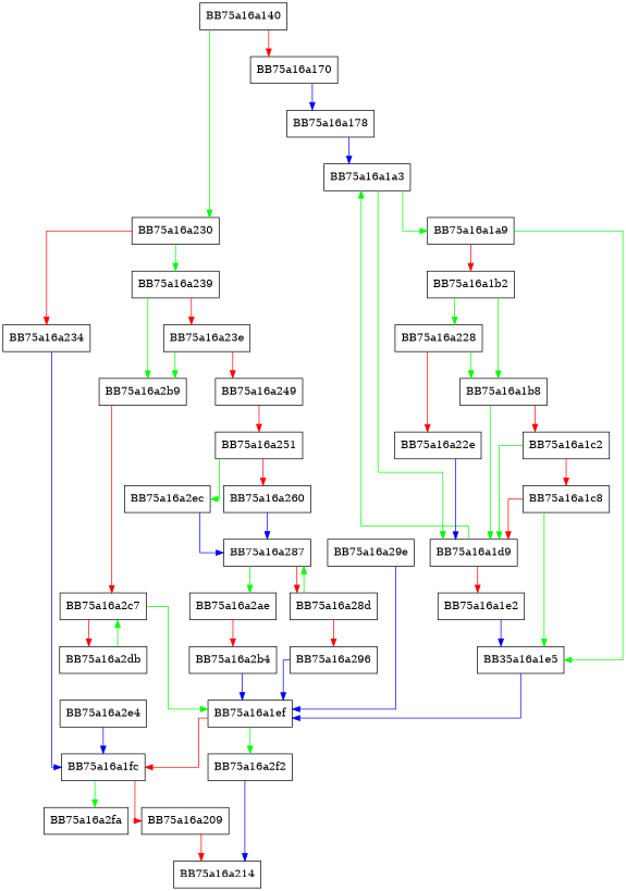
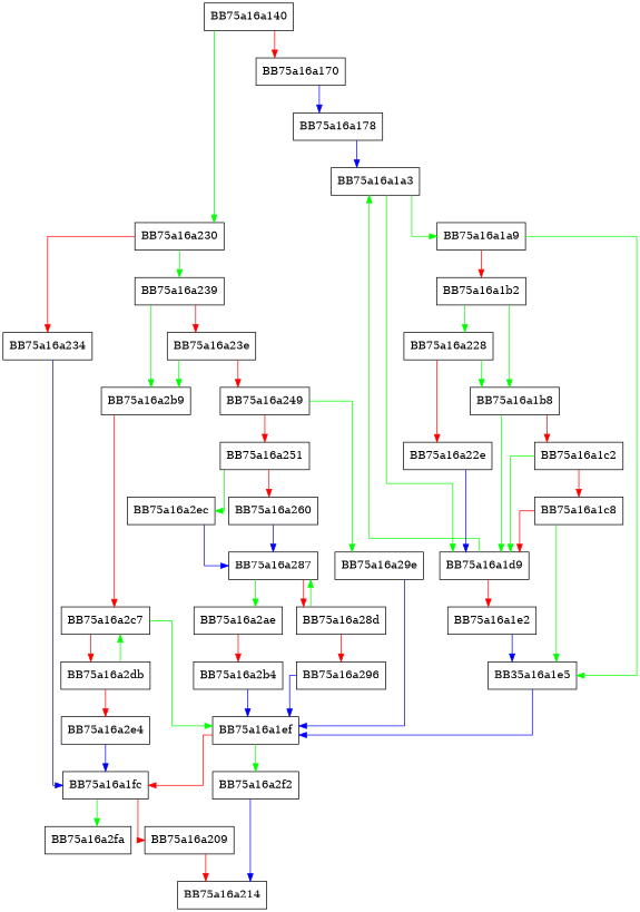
  digraph {
    splines=ortho
    node [shape=box]
    edge [color=green]
    BB75a16a140
    BB75a16a230
    BB75a16a170
    BB75a16a239
    BB75a16a234
    BB75a16a178
    BB75a16a2b9
    BB75a16a23e
    BB75a16a1fc
    BB75a16a1a3
    BB75a16a1d9
    BB75a16a1a9
    BB75a16a1e2
    n14 [label=BB35a16a1e5]
    BB75a16a1b2
    BB75a16a1ef
    BB75a16a228
    BB75a16a1b8
    BB75a16a2f2
    BB75a16a22e
    BB75a16a1c2
    BB75a16a1c8
    BB75a16a214
    BB75a16a2fa
    BB75a16a209
    BB75a16a2c7
    BB75a16a249
    BB75a16a2db
    BB75a16a29e
    BB75a16a251
    BB75a16a2ec
    BB75a16a260
    BB75a16a287
    BB75a16a2ae
    BB75a16a28d
    BB75a16a2b4
    BB75a16a296
    BB75a16a2e4
    BB75a16a140 -> BB75a16a230
    BB75a16a140 -> BB75a16a170 [color=red]
    BB75a16a230 -> BB75a16a239
    BB75a16a230 -> BB75a16a234 [color=red]
    BB75a16a170 -> BB75a16a178 [color=blue]
    BB75a16a239 -> BB75a16a2b9
    BB75a16a239 -> BB75a16a23e [color=red]
    BB75a16a234 -> BB75a16a1fc [color=blue]
    BB75a16a178 -> BB75a16a1a3 [color=blue]
    BB75a16a2b9 -> BB75a16a2c7 [color=red]
    BB75a16a23e -> BB75a16a2b9
    BB75a16a23e -> BB75a16a249 [color=red]
    BB75a16a1fc -> BB75a16a2fa
    BB75a16a1fc -> BB75a16a209 [color=red]
    BB75a16a1a3 -> BB75a16a1d9
    BB75a16a1a3 -> BB75a16a1a9
    BB75a16a1d9 -> BB75a16a1a3
    BB75a16a1d9 -> BB75a16a1e2 [color=red]
    BB75a16a1a9 -> n14
    BB75a16a1a9 -> BB75a16a1b2 [color=red]
    BB75a16a1e2 -> n14 [color=blue]
    n14 -> BB75a16a1ef [color=blue]
    BB75a16a1b2 -> BB75a16a228
    BB75a16a1b2 -> BB75a16a1b8
    BB75a16a1ef -> BB75a16a1fc [color=red]
    BB75a16a1ef -> BB75a16a2f2
    BB75a16a228 -> BB75a16a1b8
    BB75a16a228 -> BB75a16a22e [color=red]
    BB75a16a1b8 -> BB75a16a1d9
    BB75a16a1b8 -> BB75a16a1c2 [color=red]
    BB75a16a2f2 -> BB75a16a214 [color=blue]
    BB75a16a22e -> BB75a16a1d9 [color=blue]
    BB75a16a1c2 -> BB75a16a1d9
    BB75a16a1c2 -> BB75a16a1c8 [color=red]
    BB75a16a1c8 -> BB75a16a1d9 [color=red]
    BB75a16a1c8 -> n14
    BB75a16a209 -> BB75a16a214 [color=red]
    BB75a16a2c7 -> BB75a16a1ef
    BB75a16a2c7 -> BB75a16a2db [color=red]
+   BB75a16a249 -> BB75a16a29e
    BB75a16a249 -> BB75a16a251 [color=red]
    BB75a16a2db -> BB75a16a2c7
+   BB75a16a2db -> BB75a16a2e4 [color=red]
    BB75a16a29e -> BB75a16a1ef [color=blue]
    BB75a16a251 -> BB75a16a2ec
    BB75a16a251 -> BB75a16a260 [color=red]
    BB75a16a2ec -> BB75a16a287 [color=blue]
    BB75a16a260 -> BB75a16a287 [color=blue]
    BB75a16a287 -> BB75a16a2ae
    BB75a16a287 -> BB75a16a28d [color=red]
    BB75a16a2ae -> BB75a16a2b4 [color=red]
    BB75a16a28d -> BB75a16a287
    BB75a16a28d -> BB75a16a296 [color=red]
    BB75a16a2b4 -> BB75a16a1ef [color=blue]
    BB75a16a296 -> BB75a16a1ef [color=blue]
    BB75a16a2e4 -> BB75a16a1fc [color=blue]
  }
